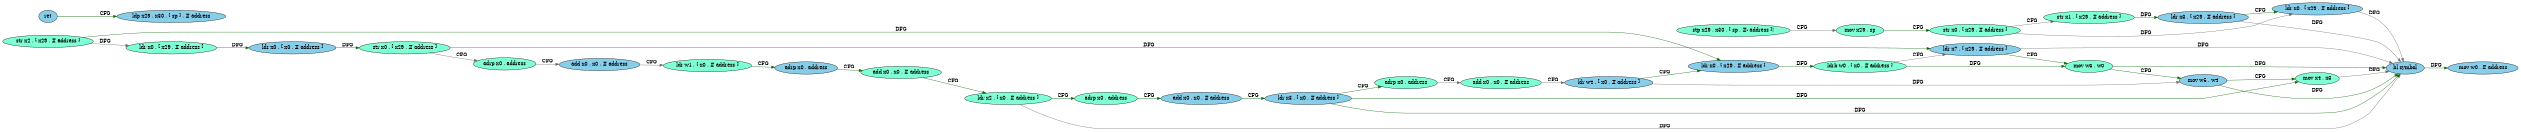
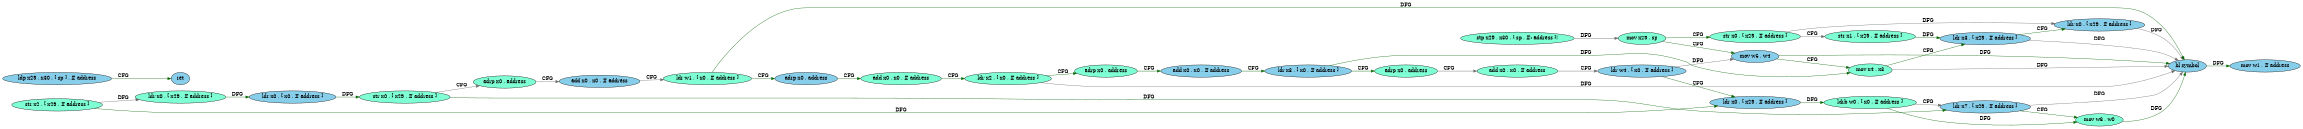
  digraph {
    rankdir=LR
    node [fillcolor=aquamarine style=filled]
    edge [color=darkgreen]
    n1 [label="stp x29 , x30 , [ sp , #- address ]!"]
    n2 [label="mov x29 , sp"]
    n3 [label="str x0 , [ x29 , # address ]"]
    n4 [label="str x1 , [ x29 , # address ]"]
    n5 [fillcolor=skyblue label="ldr x0 , [ x29 , # address ]"]
    n6 [fillcolor=skyblue label="ldr x3 , [ x29 , # address ]"]
    n7 [fillcolor=skyblue label="bl symbol"]
    n8 [label="str x2 , [ x29 , # address ]"]
    n9 [label="ldr x0 , [ x29 , # address ]"]
    n10 [fillcolor=skyblue label="ldr x0 , [ x29 , # address ]"]
    n11 [fillcolor=skyblue label="ldr x0 , [ x0 , # address ]"]
    n12 [label="ldrb w0 , [ x0 , # address ]"]
    n13 [label="str x0 , [ x29 , # address ]"]
    n14 [label="adrp x0 , address"]
    n15 [fillcolor=skyblue label="ldr x7 , [ x29 , # address ]"]
    n16 [fillcolor=skyblue label="add x0 , x0 , # address"]
    n17 [label="mov w6 , w0"]
    n18 [label="ldr w1 , [ x0 , # address ]"]
    n19 [fillcolor=skyblue label="adrp x0 , address"]
    n20 [label="add x0 , x0 , # address"]
-   n21 [fillcolor=skyblue label="mov w0 , # address"]
+   n21 [fillcolor=skyblue label="mov w1 , # address"]
    n22 [label="ldr x2 , [ x0 , # address ]"]
    n23 [label="adrp x0 , address"]
    n24 [fillcolor=skyblue label="add x0 , x0 , # address"]
    n25 [fillcolor=skyblue label="ldr x3 , [ x0 , # address ]"]
    n26 [label="adrp x0 , address"]
    n27 [label="mov x4 , x3"]
    n28 [label="add x0 , x0 , # address"]
    n29 [fillcolor=skyblue label="ldr w4 , [ x0 , # address ]"]
    n30 [fillcolor=skyblue label="mov w5 , w4"]
    n31 [fillcolor=skyblue label="ldp x29 , x30 , [ sp ] , # address"]
    n32 [fillcolor=skyblue label=ret]
-   n1 -> n2 [color=gray40 label=CFG]
+   n1 -> n2 [color=gray40 label=DFG]
    n2 -> n3 [label=CFG]
    n3 -> n4 [color=gray40 label=CFG]
    n3 -> n5 [color=gray40 label=DFG]
    n4 -> n6 [label=DFG]
    n5 -> n7 [color=gray40 label=DFG]
    n6 -> n5 [label=CFG]
    n6 -> n7 [color=gray40 label=DFG]
    n7 -> n21 [label=DFG]
    n8 -> n9 [color=gray40 label=DFG]
    n8 -> n10 [label=DFG]
    n9 -> n11 [label=DFG]
    n10 -> n12 [label=DFG]
    n11 -> n13 [label=DFG]
    n12 -> n15 [color=gray40 label=CFG]
    n12 -> n17 [label=DFG]
    n13 -> n14 [color=gray40 label=CFG]
    n13 -> n15 [label=DFG]
    n14 -> n16 [color=gray40 label=CFG]
    n15 -> n7 [color=gray40 label=DFG]
    n15 -> n17 [label=CFG]
    n16 -> n18 [color=gray40 label=CFG]
    n17 -> n7 [label=DFG]
-   n17 -> n30 [label=CFG]
-   n25 -> n7 [label=DFG]
+   n2 -> n30 [label=CFG]
+   n18 -> n7 [label=DFG]
    n18 -> n19 [label=CFG]
    n19 -> n20 [label=CFG]
    n20 -> n22 [label=CFG]
    n22 -> n7 [color=gray40 label=DFG]
    n22 -> n23 [label=CFG]
    n23 -> n24 [label=CFG]
    n24 -> n25 [label=CFG]
    n25 -> n26 [label=CFG]
    n25 -> n27 [label=DFG]
    n26 -> n28 [color=gray40 label=CFG]
+   n27 -> n6 [label=CFG]
    n27 -> n7 [color=gray40 label=DFG]
    n28 -> n29 [color=gray40 label=CFG]
    n29 -> n10 [label=CFG]
    n29 -> n30 [color=gray40 label=DFG]
    n30 -> n7 [label=DFG]
    n30 -> n27 [label=CFG]
-   n32 -> n31 [label=CFG]
+   n31 -> n32 [label=CFG]
  }
